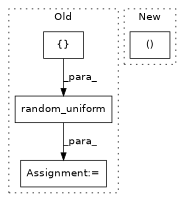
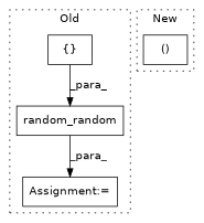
  digraph {
    fontname="DejaVu Sans"
    node [shape=box fontname="DejaVu Sans"]
    edge [fontname="DejaVu Sans"]
-   n1 [a=32 l="15,1" label=random_uniform s="15497,15550"]
+   n1 [a=32 l="15,1" label=random_random s="15497,15550"]
    n2 [a=4 l="1,1" label="{}" s="15521,15540"]
    n3 [a=7 l=1 label="Assignment:=" s=15447]
    n4 [a=106 l=31 label="()" s=16001]
    subgraph cluster_1 {
      label=Old
      style=dotted
      n1
      n2
      n3
    }
    subgraph cluster_2 {
      label=New
      style=dotted
      n4
    }
    n1 -> n3 [label=_para_]
    n2 -> n1 [label=_para_]
  }
